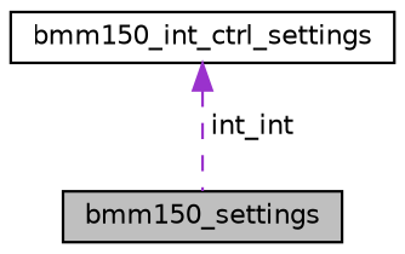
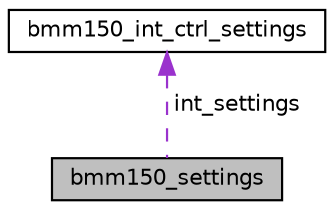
  digraph {
    node [color=black fontname=Helvetica fontsize=10 shape=record style=filled]
    n1 [fillcolor=grey75 fontcolor=black height=0.2 label=bmm150_settings width=0.4]
    n2 [fillcolor=white height=0.2 label=bmm150_int_ctrl_settings width=0.4]
-   n2 -> n1 [color=darkorchid3 dir=back fontname=Helvetica fontsize=10 label=" int_int" labelfontname=Helvetica labelfontsize=10 style=dashed]
+   n2 -> n1 [color=darkorchid3 dir=back fontname=Helvetica fontsize=10 label=" int_settings" labelfontname=Helvetica labelfontsize=10 style=dashed]
  }
